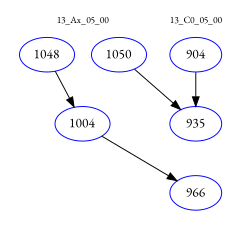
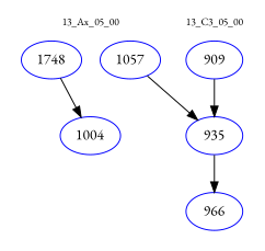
  digraph {
    fontname="EB Garamond"
    node [color=blue fontname="EB Garamond"]
    edge [color=black fontname="EB Garamond"]
-   n1 [label=1050]
-   n2 [label=1048]
+   n1 [label=1057]
+   n2 [label=1748]
    n3 [label=1004]
-   n4 [label=904]
+   n4 [label=909]
    n5 [label=935]
    n6 [label=966]
    subgraph cluster_1 {
      color=white
      fontsize=10
      label="13_Ax_05_00"
      n1
      n2
      n3
    }
    subgraph cluster_2 {
      color=white
      fontsize=10
-     label="13_C0_05_00"
+     label="13_C3_05_00"
      n4
      n5
      n6
    }
    n1 -> n5
    n2 -> n3
    n4 -> n5
-   n3 -> n6
+   n5 -> n6
  }
